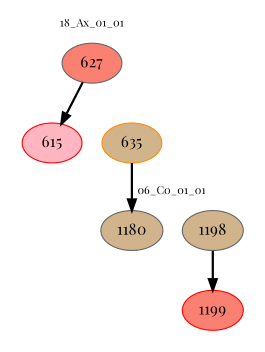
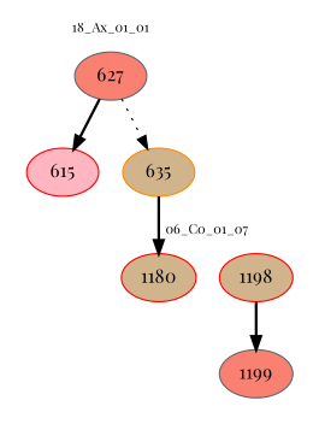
  digraph {
    fontname="Playfair Display"
    node [color=red fillcolor=tan fontname="Playfair Display" style=filled]
    edge [color=black fontname="Playfair Display" style=bold]
    n1 [color=gray40 fillcolor=salmon label=627]
    n2 [fillcolor=lightpink label=615]
    n3 [color=darkorange label=635]
-   n4 [color=gray40 label=1198]
-   n5 [color=gray40 label=1180]
-   n6 [fillcolor=salmon label=1199]
+   n4 [label=1198]
+   n5 [label=1180]
+   n6 [color=gray40 fillcolor=salmon label=1199]
    subgraph cluster_1 {
      color=white
      fontsize=10
      label="18_Ax_01_01"
      n1
      n2
      n3
    }
    subgraph cluster_2 {
      color=white
      fontsize=10
-     label="06_C0_01_01"
+     label="06_C0_01_07"
      n4
      n5
      n6
    }
    n1 -> n2
+   n1 -> n3 [style=dotted]
    n3 -> n5
    n4 -> n6
  }
